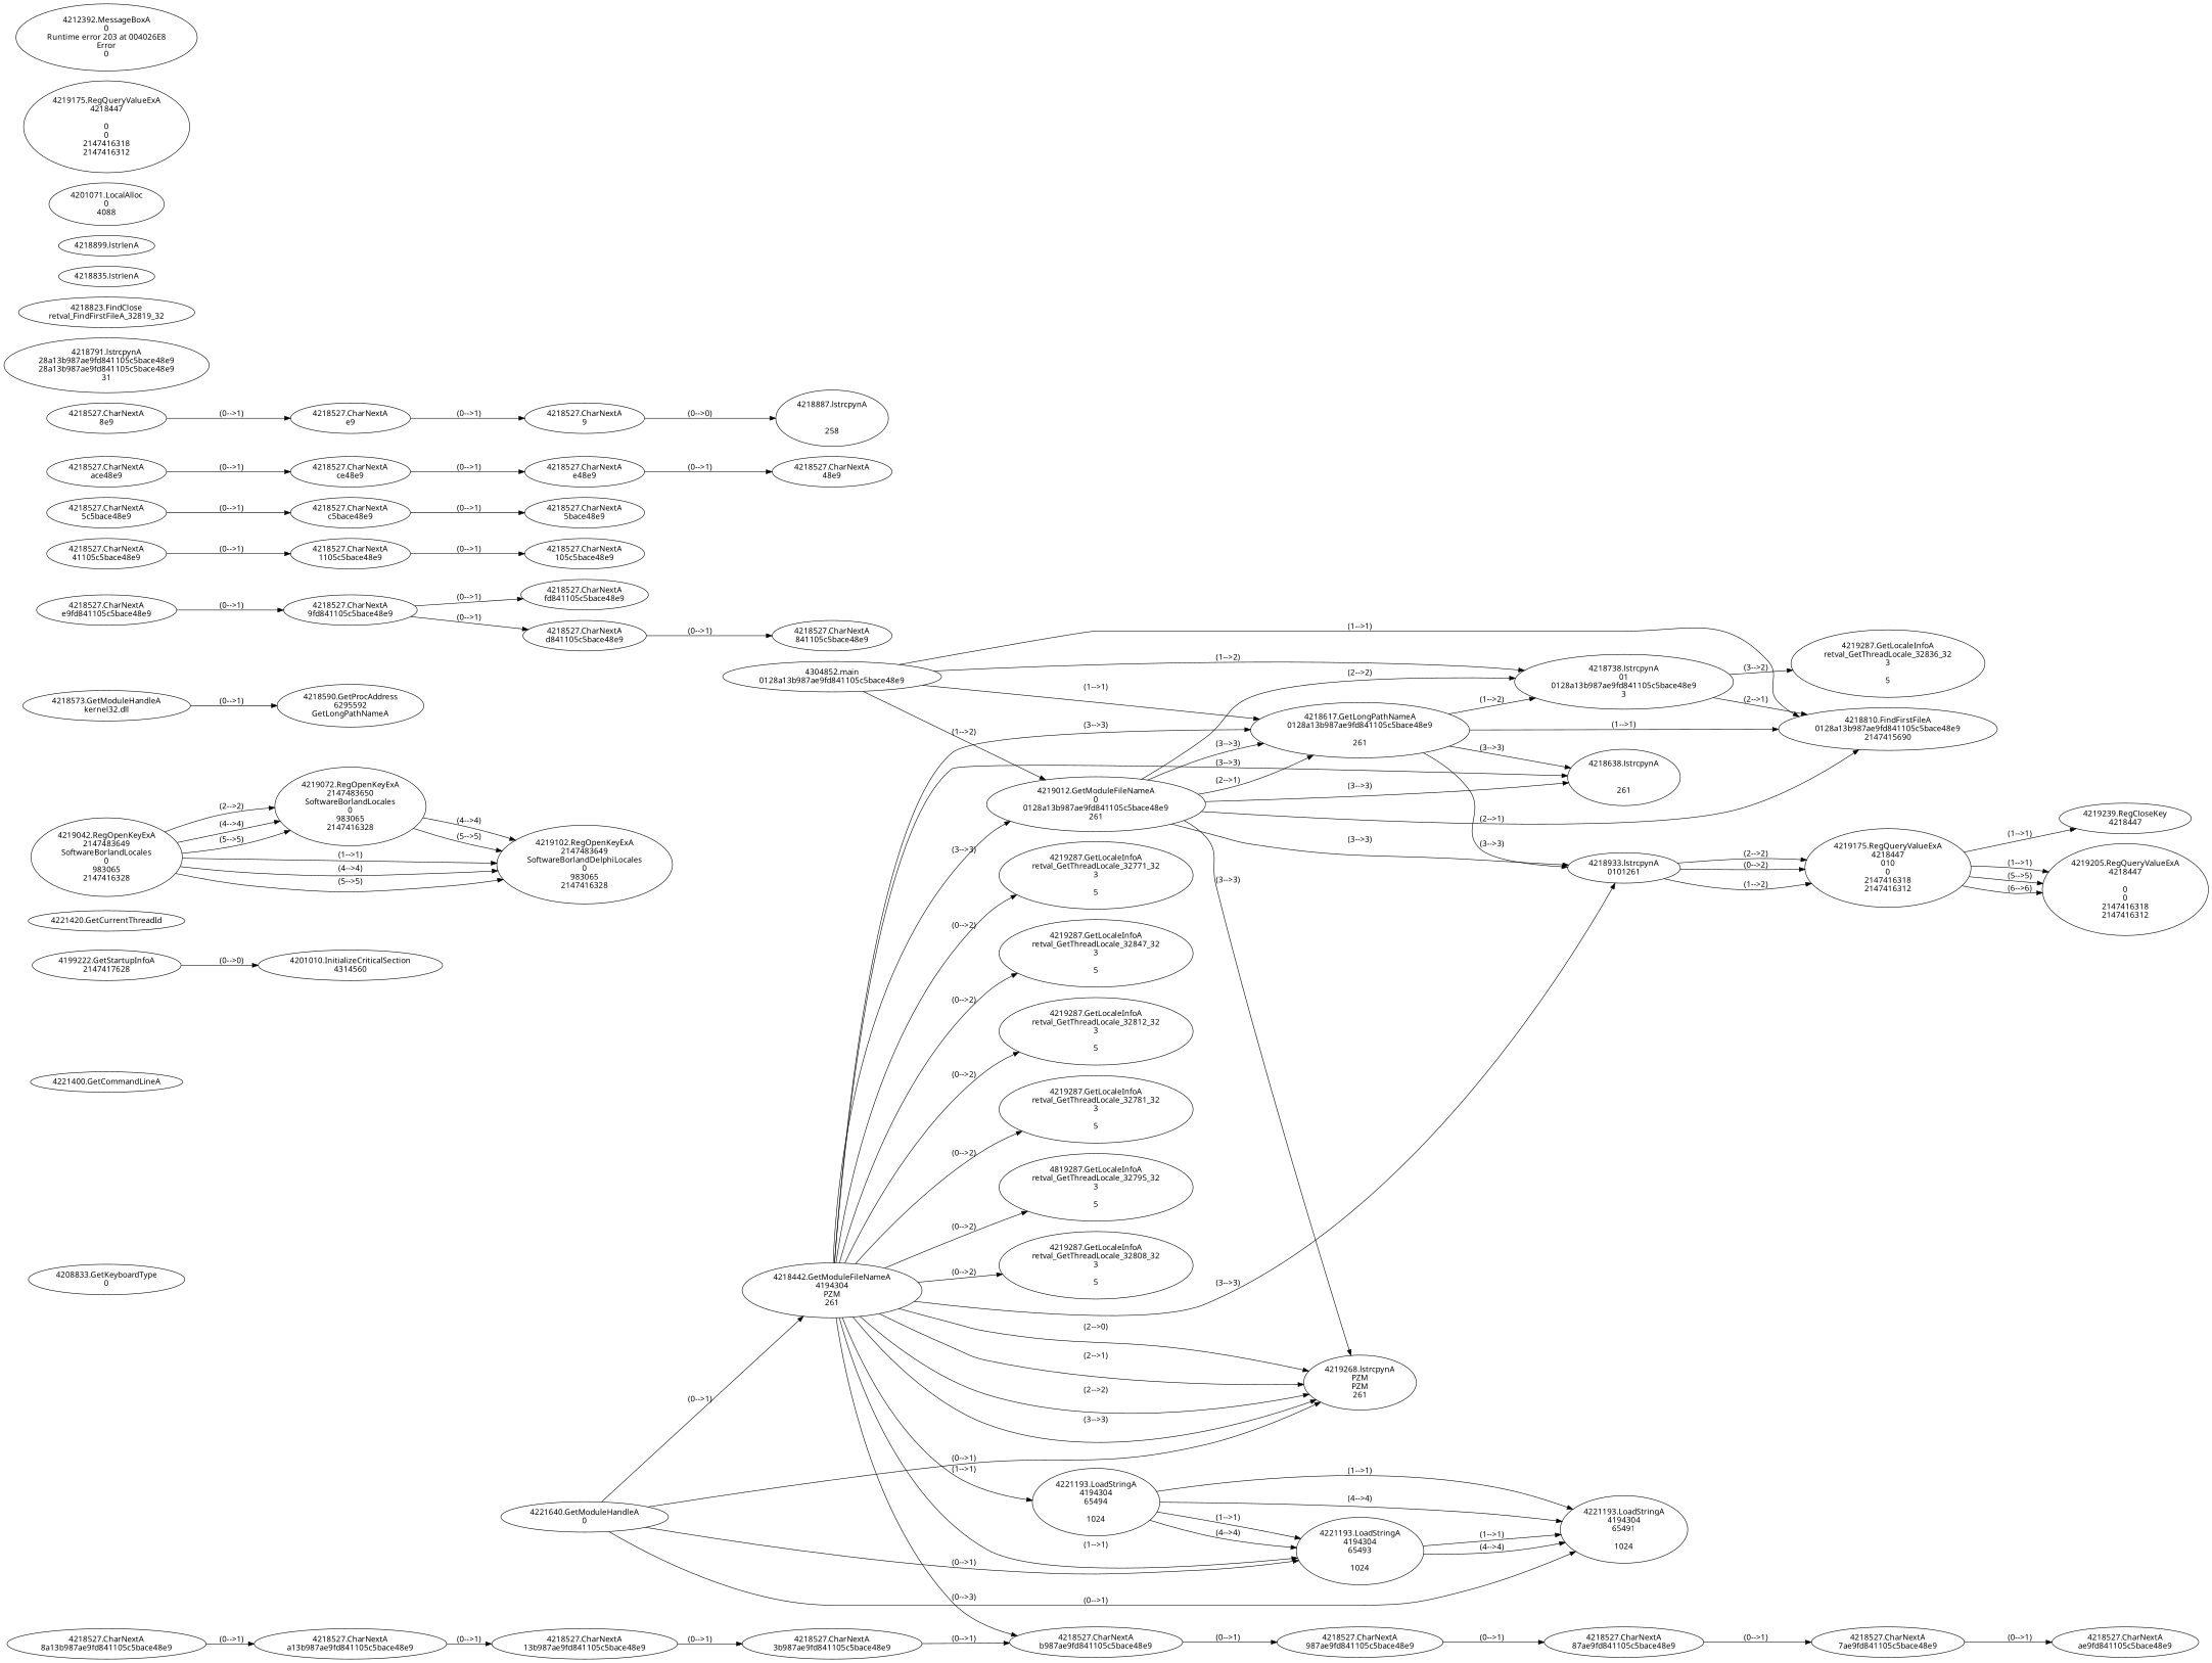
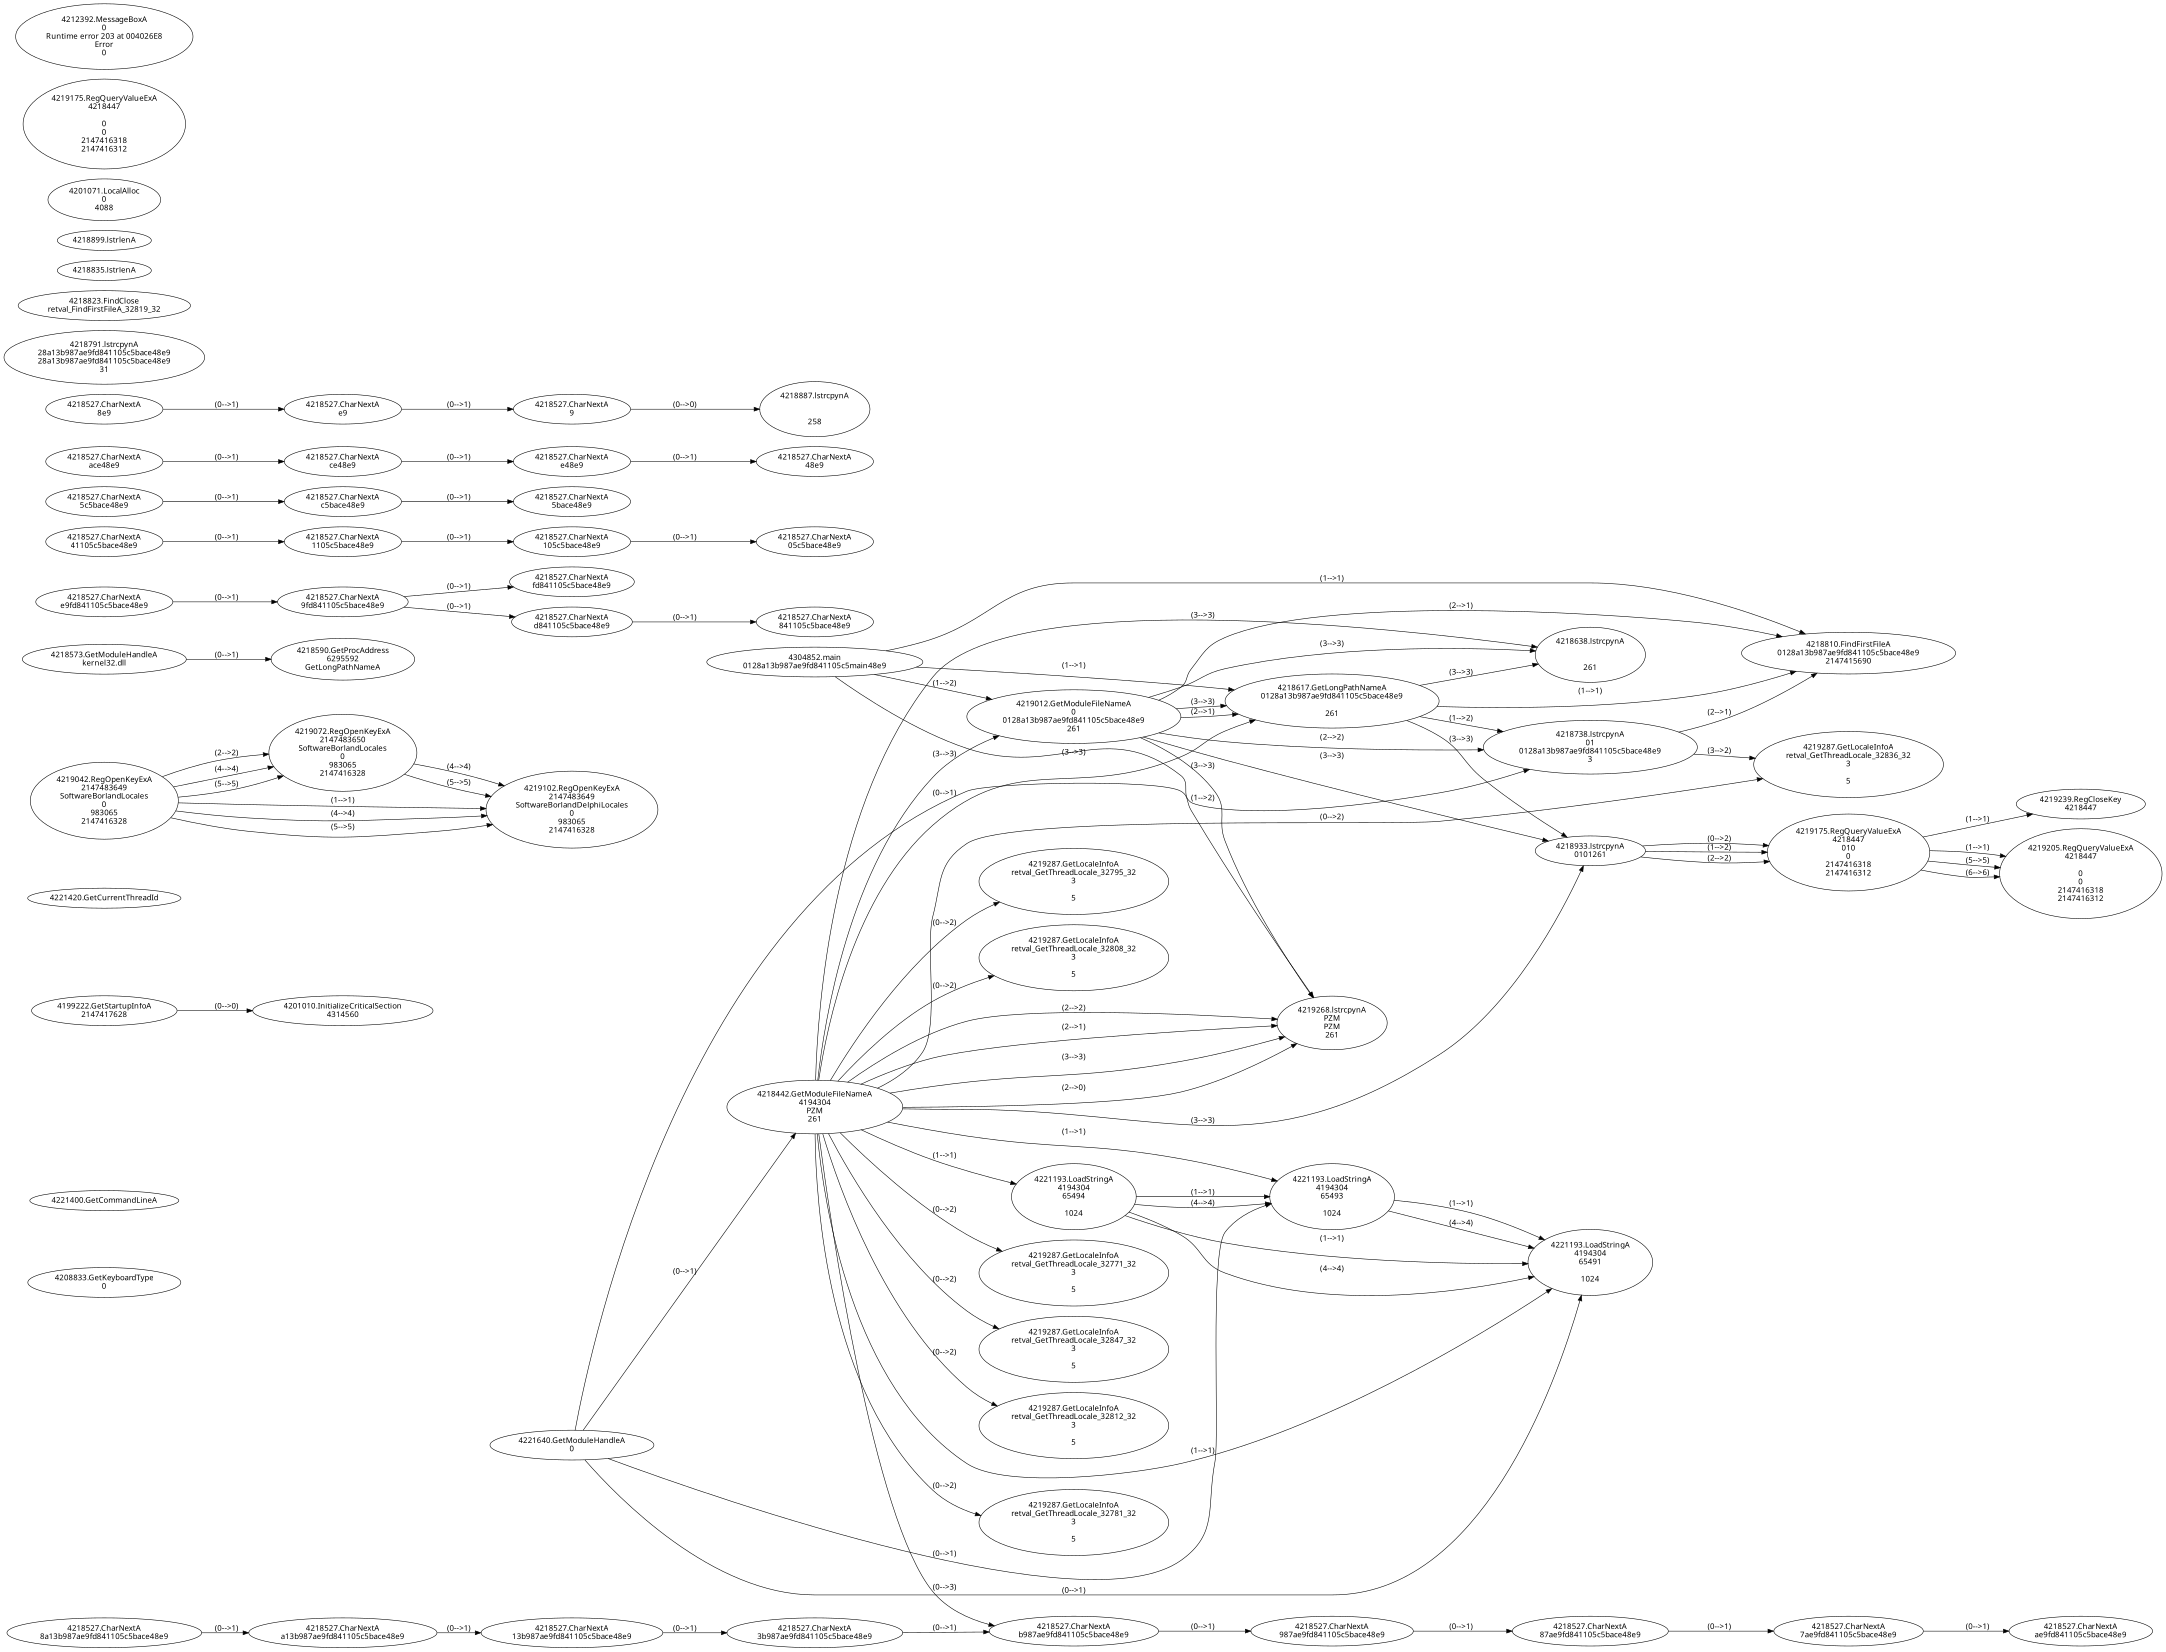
  digraph {
    fontname="Noto Sans"
    rankdir=LR
    node [fontname="Noto Sans"]
    edge [fontname="Noto Sans"]
-   n1 [label="4304852.main\n0128a13b987ae9fd841105c5bace48e9"]
+   n1 [label="4304852.main\n0128a13b987ae9fd841105c5main48e9"]
    n2 [label="4219012.GetModuleFileNameA\n0\n0128a13b987ae9fd841105c5bace48e9\n261"]
    n3 [label="4218617.GetLongPathNameA\n0128a13b987ae9fd841105c5bace48e9\n\n261"]
    n4 [label="4218738.lstrcpynA\n01\n0128a13b987ae9fd841105c5bace48e9\n3"]
    n5 [label="4218810.FindFirstFileA\n0128a13b987ae9fd841105c5bace48e9\n2147415690"]
    n6 [label="4219268.lstrcpynA\nPZM\nPZM\n261"]
    n7 [label="4218933.lstrcpynA\n0101261"]
    n8 [label="4218638.lstrcpynA\n\n\n261"]
    n9 [label="4219287.GetLocaleInfoA\nretval_GetThreadLocale_32836_32\n3\n\n5"]
    n10 [label="4221640.GetModuleHandleA\n0"]
    n11 [label="4218442.GetModuleFileNameA\n4194304\nPZM\n261"]
    n12 [label="4221193.LoadStringA\n4194304\n65493\n\n1024"]
    n13 [label="4221193.LoadStringA\n4194304\n65491\n\n1024"]
    n14 [label="4221193.LoadStringA\n4194304\n65494\n\n1024"]
    n15 [label="4219287.GetLocaleInfoA\nretval_GetThreadLocale_32771_32\n3\n\n5"]
    n16 [label="4219287.GetLocaleInfoA\nretval_GetThreadLocale_32847_32\n3\n\n5"]
    n17 [label="4219287.GetLocaleInfoA\nretval_GetThreadLocale_32812_32\n3\n\n5"]
    n18 [label="4219287.GetLocaleInfoA\nretval_GetThreadLocale_32781_32\n3\n\n5"]
-   n19 [label="4819287.GetLocaleInfoA\nretval_GetThreadLocale_32795_32\n3\n\n5"]
+   n19 [label="4219287.GetLocaleInfoA\nretval_GetThreadLocale_32795_32\n3\n\n5"]
    n20 [label="4219287.GetLocaleInfoA\nretval_GetThreadLocale_32808_32\n3\n\n5"]
    n21 [label="4218527.CharNextA\nb987ae9fd841105c5bace48e9"]
    n22 [label="4208833.GetKeyboardType\n0"]
    n23 [label="4221400.GetCommandLineA\n"]
    n24 [label="4199222.GetStartupInfoA\n2147417628"]
    n25 [label="4201010.InitializeCriticalSection\n4314560"]
    n26 [label="4221420.GetCurrentThreadId\n"]
    n27 [label="4219175.RegQueryValueExA\n4218447\n010\n0\n2147416318\n2147416312"]
    n28 [label="4219042.RegOpenKeyExA\n2147483649\nSoftware\Borland\Locales\n0\n983065\n2147416328"]
    n29 [label="4219072.RegOpenKeyExA\n2147483650\nSoftware\Borland\Locales\n0\n983065\n2147416328"]
    n30 [label="4219102.RegOpenKeyExA\n2147483649\nSoftware\Borland\Delphi\Locales\n0\n983065\n2147416328"]
    n31 [label="4218573.GetModuleHandleA\nkernel32.dll"]
    n32 [label="4218590.GetProcAddress\n6295592\nGetLongPathNameA"]
    n33 [label="4218527.CharNextA\n8a13b987ae9fd841105c5bace48e9"]
    n34 [label="4218527.CharNextA\na13b987ae9fd841105c5bace48e9"]
    n35 [label="4218527.CharNextA\n13b987ae9fd841105c5bace48e9"]
    n36 [label="4218527.CharNextA\n3b987ae9fd841105c5bace48e9"]
    n37 [label="4218527.CharNextA\n987ae9fd841105c5bace48e9"]
    n38 [label="4218527.CharNextA\n87ae9fd841105c5bace48e9"]
    n39 [label="4218527.CharNextA\n7ae9fd841105c5bace48e9"]
    n40 [label="4218527.CharNextA\nae9fd841105c5bace48e9"]
    n41 [label="4218527.CharNextA\ne9fd841105c5bace48e9"]
    n42 [label="4218527.CharNextA\n9fd841105c5bace48e9"]
    n43 [label="4218527.CharNextA\nfd841105c5bace48e9"]
    n44 [label="4218527.CharNextA\nd841105c5bace48e9"]
    n45 [label="4218527.CharNextA\n841105c5bace48e9"]
    n46 [label="4218527.CharNextA\n41105c5bace48e9"]
    n47 [label="4218527.CharNextA\n1105c5bace48e9"]
    n48 [label="4218527.CharNextA\n105c5bace48e9"]
+   n49 [label="4218527.CharNextA\n05c5bace48e9"]
    n50 [label="4218527.CharNextA\n5c5bace48e9"]
    n51 [label="4218527.CharNextA\nc5bace48e9"]
    n52 [label="4218527.CharNextA\n5bace48e9"]
    n53 [label="4218527.CharNextA\nace48e9"]
    n54 [label="4218527.CharNextA\nce48e9"]
    n55 [label="4218527.CharNextA\ne48e9"]
    n56 [label="4218527.CharNextA\n48e9"]
    n57 [label="4218527.CharNextA\n8e9"]
    n58 [label="4218527.CharNextA\ne9"]
    n59 [label="4218527.CharNextA\n9"]
    n60 [label="4218887.lstrcpynA\n\n\n258"]
    n61 [label="4218791.lstrcpynA\n28a13b987ae9fd841105c5bace48e9\n28a13b987ae9fd841105c5bace48e9\n31"]
    n62 [label="4218823.FindClose\nretval_FindFirstFileA_32819_32"]
    n63 [label="4218835.lstrlenA\n"]
    n64 [label="4218899.lstrlenA\n"]
    n65 [label="4219239.RegCloseKey\n4218447"]
    n66 [label="4219205.RegQueryValueExA\n4218447\n\n0\n0\n2147416318\n2147416312"]
    n67 [label="4201071.LocalAlloc\n0\n4088"]
    n68 [label="4219175.RegQueryValueExA\n4218447\n\n0\n0\n2147416318\n2147416312"]
    n69 [label="4212392.MessageBoxA\n0\nRuntime error 203 at 004026E8\nError\n0"]
    n1 -> n2 [label="(1-->2)"]
    n1 -> n3 [label="(1-->1)"]
    n1 -> n4 [label="(1-->2)"]
    n1 -> n5 [label="(1-->1)"]
    n2 -> n3 [label="(2-->1)"]
    n2 -> n3 [label="(3-->3)"]
    n2 -> n4 [label="(2-->2)"]
    n2 -> n5 [label="(2-->1)"]
    n2 -> n6 [label="(3-->3)"]
    n2 -> n7 [label="(3-->3)"]
    n2 -> n8 [label="(3-->3)"]
    n3 -> n4 [label="(1-->2)"]
    n3 -> n5 [label="(1-->1)"]
    n3 -> n7 [label="(3-->3)"]
    n3 -> n8 [label="(3-->3)"]
    n4 -> n5 [label="(2-->1)"]
    n4 -> n9 [label="(3-->2)"]
    n7 -> n27 [label="(1-->2)"]
    n7 -> n27 [label="(2-->2)"]
    n7 -> n27 [label="(0-->2)"]
    n10 -> n6 [label="(0-->1)"]
    n10 -> n11 [label="(0-->1)"]
    n10 -> n12 [label="(0-->1)"]
    n10 -> n13 [label="(0-->1)"]
    n11 -> n2 [label="(3-->3)"]
    n11 -> n3 [label="(3-->3)"]
    n11 -> n6 [label="(2-->1)"]
    n11 -> n6 [label="(2-->2)"]
    n11 -> n6 [label="(3-->3)"]
    n11 -> n6 [label="(2-->0)"]
    n11 -> n7 [label="(3-->3)"]
    n11 -> n8 [label="(3-->3)"]
+   n11 -> n9 [label="(0-->2)"]
    n11 -> n12 [label="(1-->1)"]
+   n11 -> n13 [label="(1-->1)"]
    n11 -> n14 [label="(1-->1)"]
    n11 -> n15 [label="(0-->2)"]
    n11 -> n16 [label="(0-->2)"]
    n11 -> n17 [label="(0-->2)"]
    n11 -> n18 [label="(0-->2)"]
    n11 -> n19 [label="(0-->2)"]
    n11 -> n20 [label="(0-->2)"]
    n11 -> n21 [label="(0-->3)"]
    n12 -> n13 [label="(1-->1)"]
    n12 -> n13 [label="(4-->4)"]
    n14 -> n12 [label="(1-->1)"]
    n14 -> n12 [label="(4-->4)"]
    n14 -> n13 [label="(1-->1)"]
    n14 -> n13 [label="(4-->4)"]
    n21 -> n37 [label="(0-->1)"]
    n24 -> n25 [label="(0-->0)"]
    n27 -> n65 [label="(1-->1)"]
    n27 -> n66 [label="(1-->1)"]
    n27 -> n66 [label="(5-->5)"]
    n27 -> n66 [label="(6-->6)"]
    n28 -> n29 [label="(2-->2)"]
    n28 -> n29 [label="(4-->4)"]
    n28 -> n29 [label="(5-->5)"]
    n28 -> n30 [label="(1-->1)"]
    n28 -> n30 [label="(4-->4)"]
    n28 -> n30 [label="(5-->5)"]
    n29 -> n30 [label="(4-->4)"]
    n29 -> n30 [label="(5-->5)"]
    n31 -> n32 [label="(0-->1)"]
    n33 -> n34 [label="(0-->1)"]
    n34 -> n35 [label="(0-->1)"]
    n35 -> n36 [label="(0-->1)"]
    n36 -> n21 [label="(0-->1)"]
    n37 -> n38 [label="(0-->1)"]
    n38 -> n39 [label="(0-->1)"]
    n39 -> n40 [label="(0-->1)"]
    n41 -> n42 [label="(0-->1)"]
    n42 -> n43 [label="(0-->1)"]
    n42 -> n44 [label="(0-->1)"]
    n44 -> n45 [label="(0-->1)"]
    n46 -> n47 [label="(0-->1)"]
    n47 -> n48 [label="(0-->1)"]
+   n48 -> n49 [label="(0-->1)"]
    n50 -> n51 [label="(0-->1)"]
    n51 -> n52 [label="(0-->1)"]
    n53 -> n54 [label="(0-->1)"]
    n54 -> n55 [label="(0-->1)"]
    n55 -> n56 [label="(0-->1)"]
    n57 -> n58 [label="(0-->1)"]
    n58 -> n59 [label="(0-->1)"]
    n59 -> n60 [label="(0-->0)"]
  }
